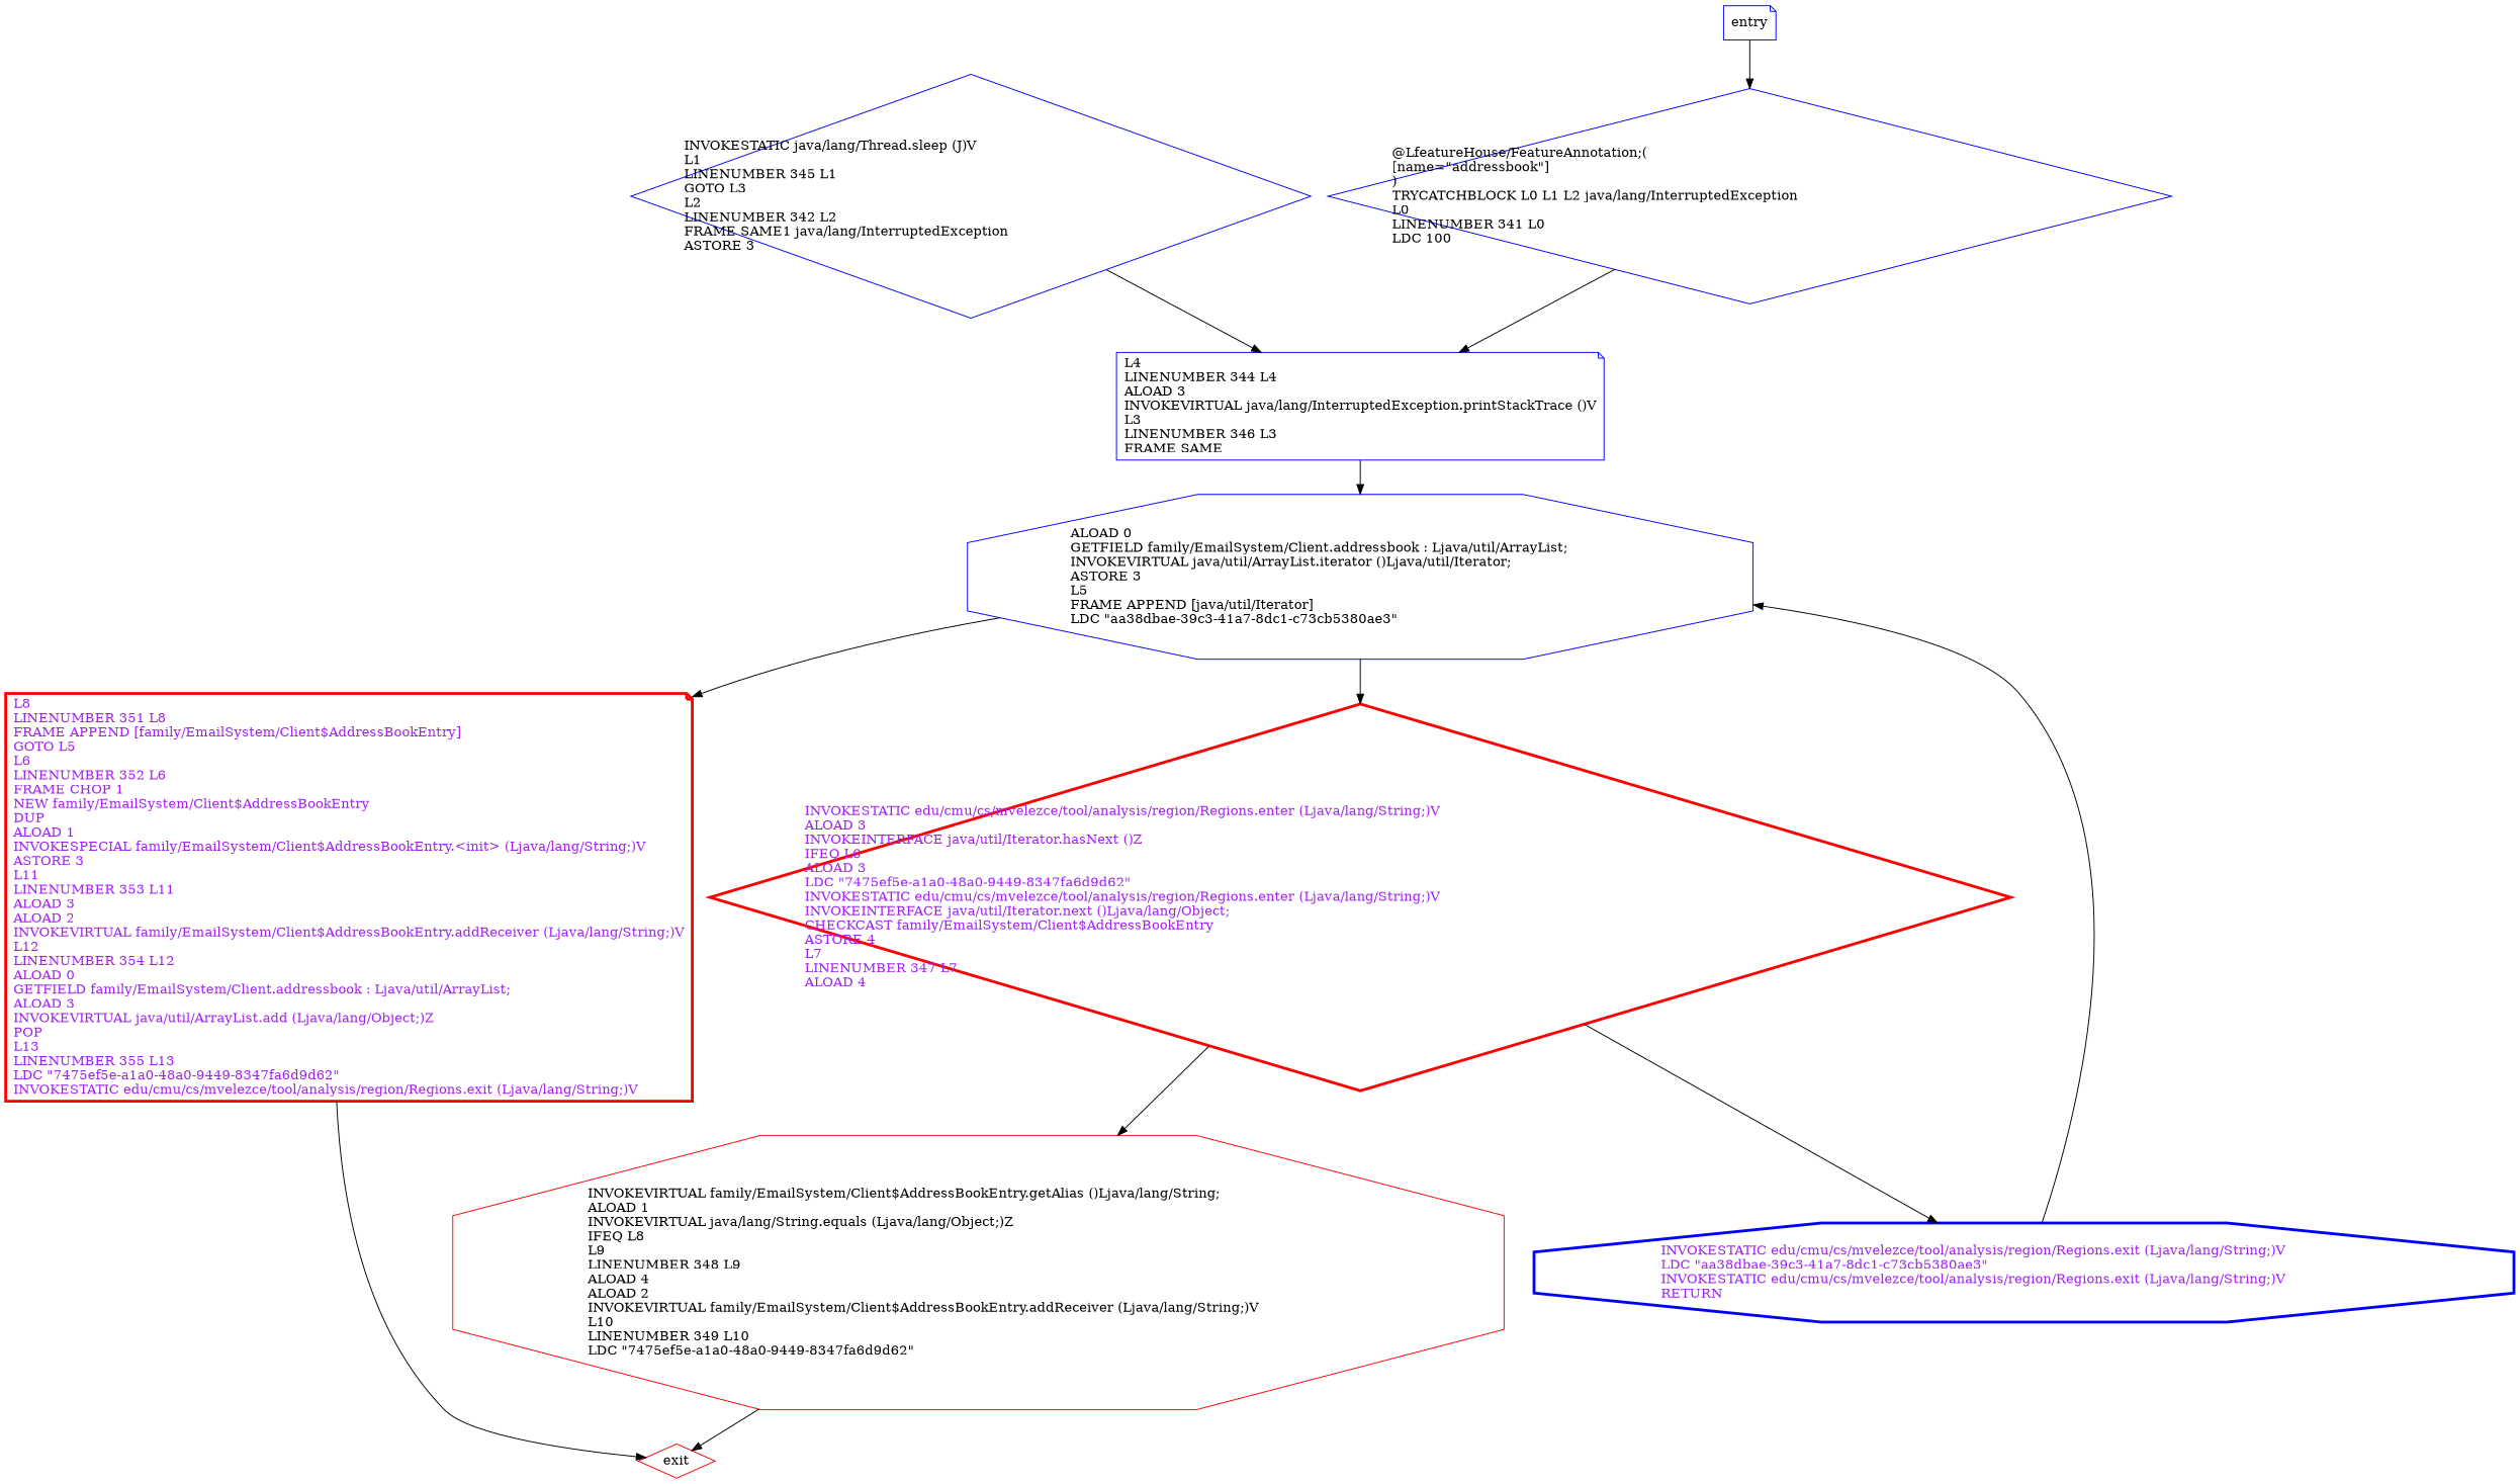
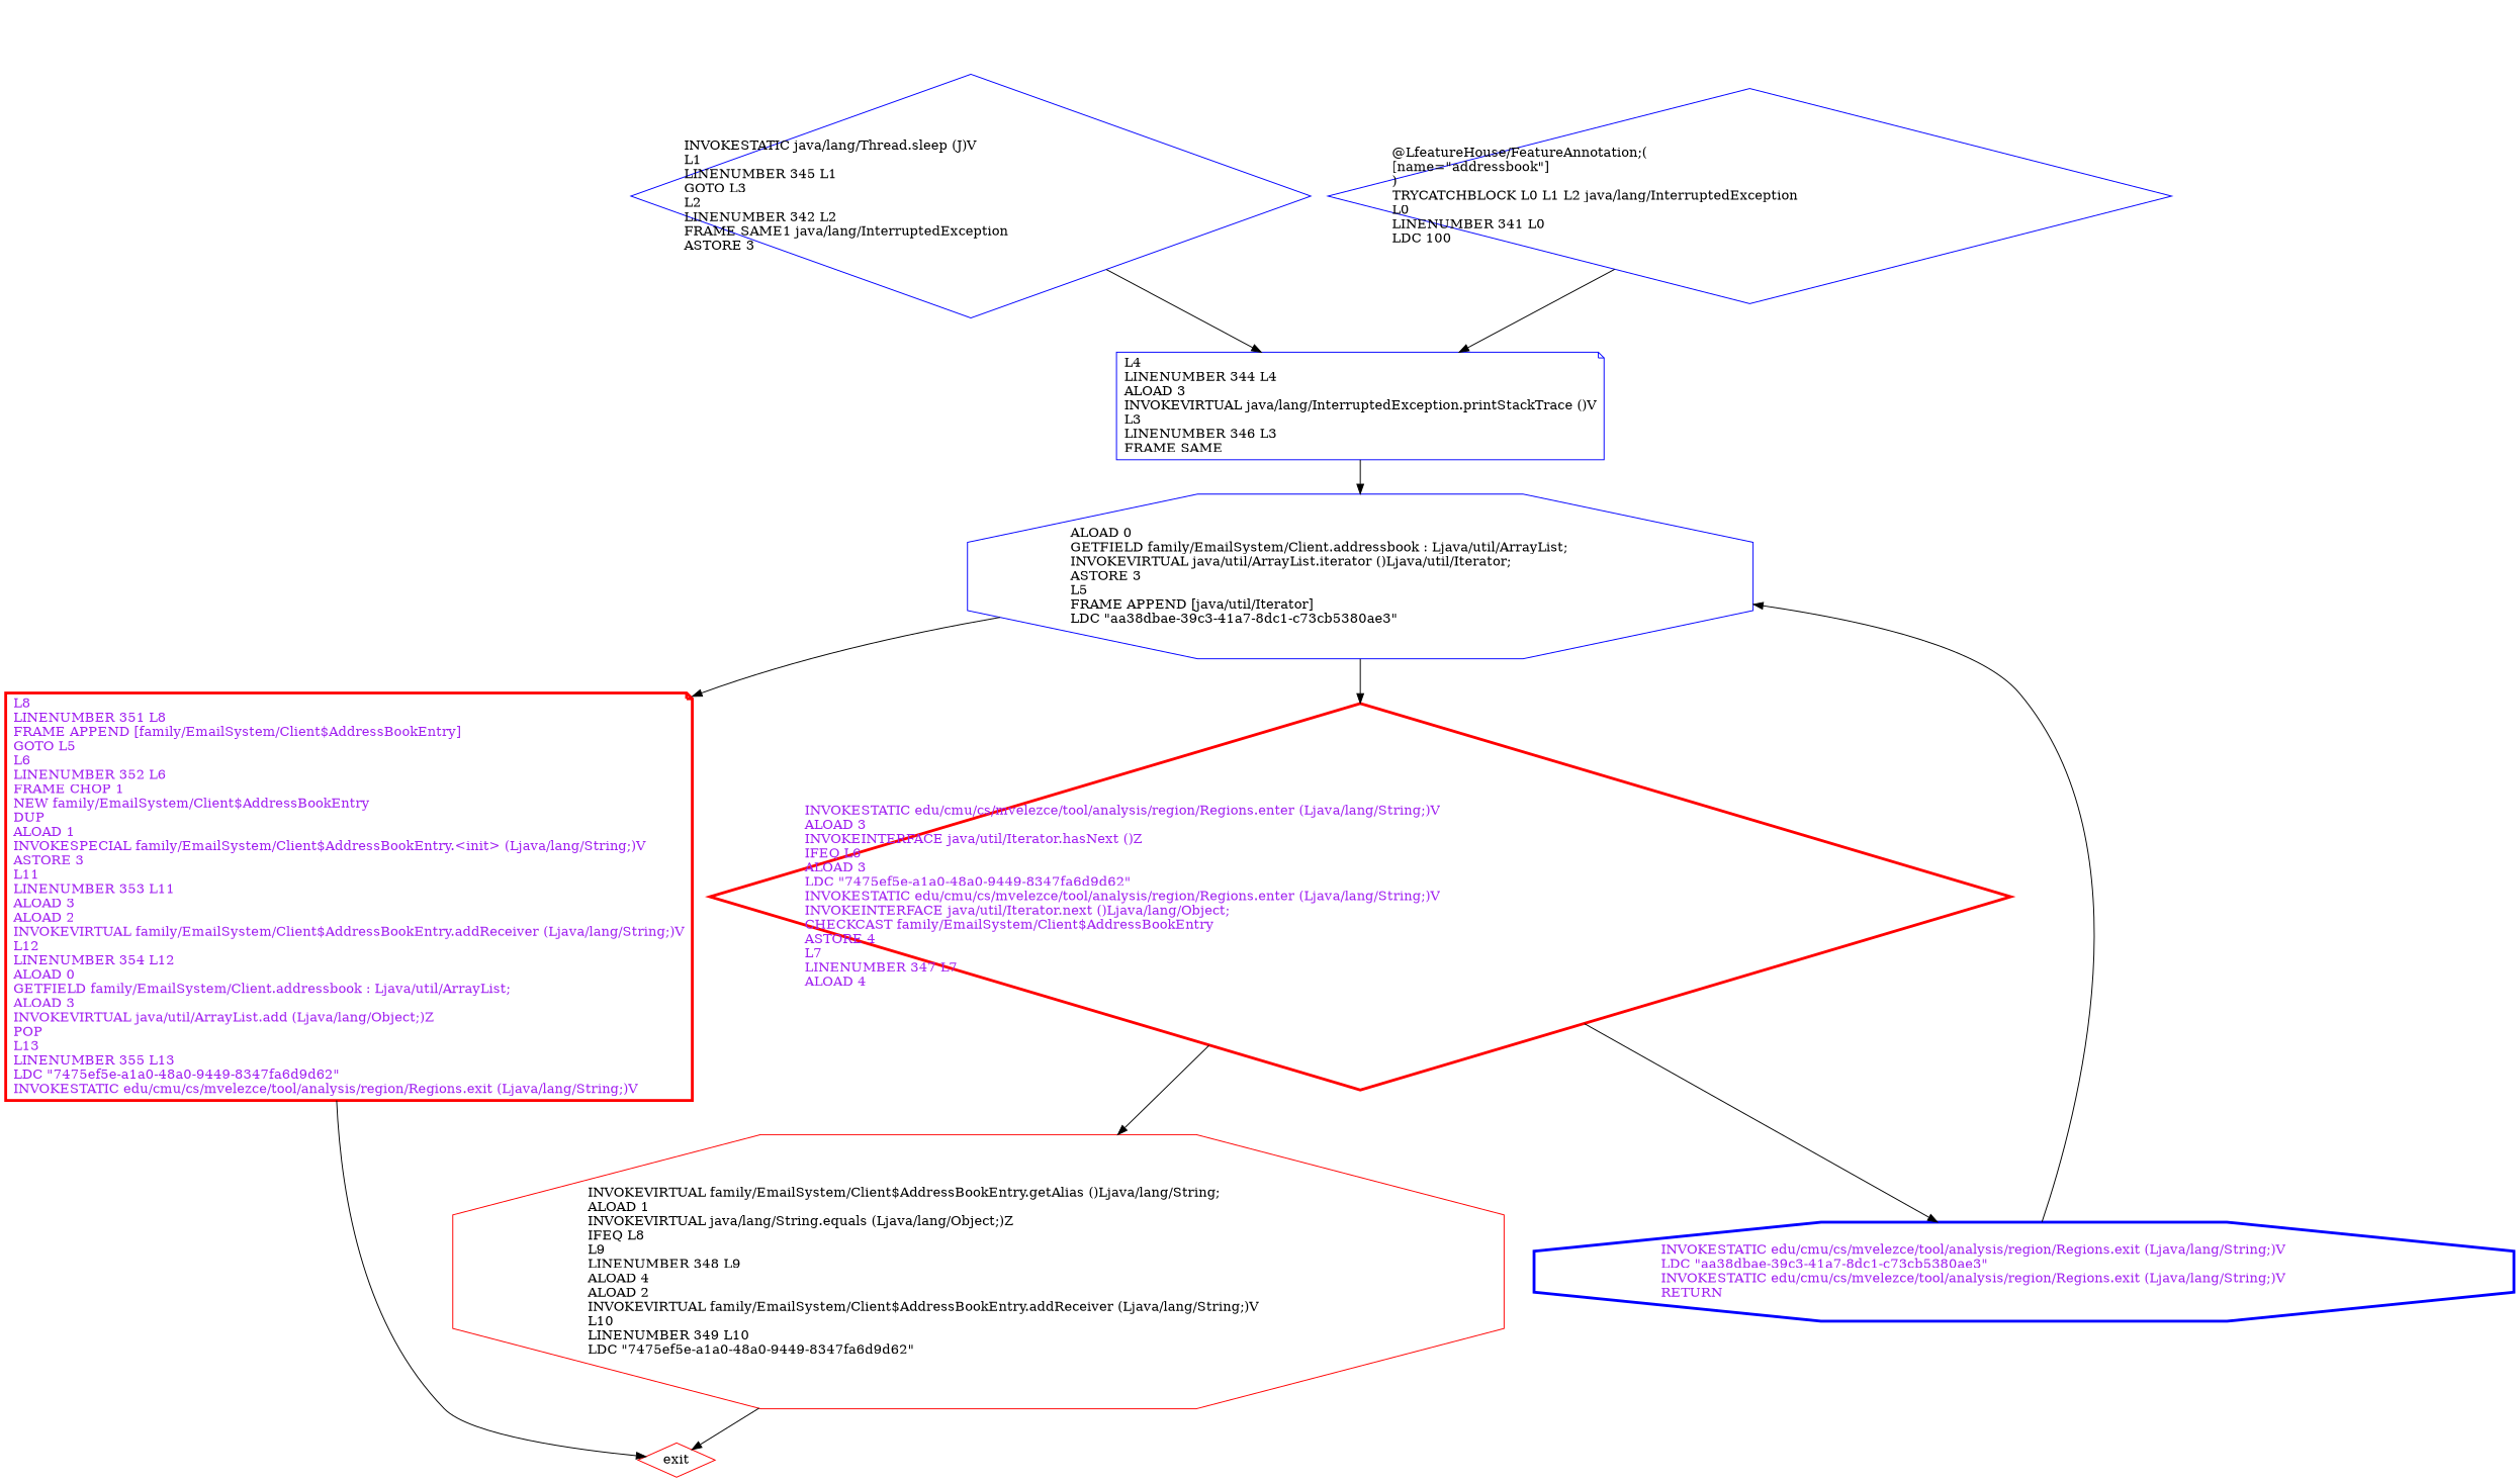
  digraph {
    node [shape=diamond color=blue]
    n1 [label="@LfeatureHouse/FeatureAnnotation;(\l[name=\"addressbook\"]\l)\lTRYCATCHBLOCK L0 L1 L2 java/lang/InterruptedException\lL0\lLINENUMBER 341 L0\lLDC 100\l"]
    n2 [label="L4\lLINENUMBER 344 L4\lALOAD 3\lINVOKEVIRTUAL java/lang/InterruptedException.printStackTrace ()V\lL3\lLINENUMBER 346 L3\lFRAME SAME\l" shape=note]
    n3 [label="ALOAD 0\lGETFIELD family/EmailSystem/Client.addressbook : Ljava/util/ArrayList;\lINVOKEVIRTUAL java/util/ArrayList.iterator ()Ljava/util/Iterator;\lASTORE 3\lL5\lFRAME APPEND [java/util/Iterator]\lLDC \"aa38dbae-39c3-41a7-8dc1-c73cb5380ae3\"\l" shape=octagon]
    n4 [color=red fontcolor=purple label="L8\lLINENUMBER 351 L8\lFRAME APPEND [family/EmailSystem/Client$AddressBookEntry]\lGOTO L5\lL6\lLINENUMBER 352 L6\lFRAME CHOP 1\lNEW family/EmailSystem/Client$AddressBookEntry\lDUP\lALOAD 1\lINVOKESPECIAL family/EmailSystem/Client$AddressBookEntry.\<init\> (Ljava/lang/String;)V\lASTORE 3\lL11\lLINENUMBER 353 L11\lALOAD 3\lALOAD 2\lINVOKEVIRTUAL family/EmailSystem/Client$AddressBookEntry.addReceiver (Ljava/lang/String;)V\lL12\lLINENUMBER 354 L12\lALOAD 0\lGETFIELD family/EmailSystem/Client.addressbook : Ljava/util/ArrayList;\lALOAD 3\lINVOKEVIRTUAL java/util/ArrayList.add (Ljava/lang/Object;)Z\lPOP\lL13\lLINENUMBER 355 L13\lLDC \"7475ef5e-a1a0-48a0-9449-8347fa6d9d62\"\lINVOKESTATIC edu/cmu/cs/mvelezce/tool/analysis/region/Regions.exit (Ljava/lang/String;)V\l" penwidth=3 shape=note]
    n5 [color=red fontcolor=purple label="INVOKESTATIC edu/cmu/cs/mvelezce/tool/analysis/region/Regions.enter (Ljava/lang/String;)V\lALOAD 3\lINVOKEINTERFACE java/util/Iterator.hasNext ()Z\lIFEQ L6\lALOAD 3\lLDC \"7475ef5e-a1a0-48a0-9449-8347fa6d9d62\"\lINVOKESTATIC edu/cmu/cs/mvelezce/tool/analysis/region/Regions.enter (Ljava/lang/String;)V\lINVOKEINTERFACE java/util/Iterator.next ()Ljava/lang/Object;\lCHECKCAST family/EmailSystem/Client$AddressBookEntry\lASTORE 4\lL7\lLINENUMBER 347 L7\lALOAD 4\l" penwidth=3]
    n6 [label="INVOKESTATIC java/lang/Thread.sleep (J)V\lL1\lLINENUMBER 345 L1\lGOTO L3\lL2\lLINENUMBER 342 L2\lFRAME SAME1 java/lang/InterruptedException\lASTORE 3\l"]
    n7 [label="INVOKEVIRTUAL family/EmailSystem/Client$AddressBookEntry.getAlias ()Ljava/lang/String;\lALOAD 1\lINVOKEVIRTUAL java/lang/String.equals (Ljava/lang/Object;)Z\lIFEQ L8\lL9\lLINENUMBER 348 L9\lALOAD 4\lALOAD 2\lINVOKEVIRTUAL family/EmailSystem/Client$AddressBookEntry.addReceiver (Ljava/lang/String;)V\lL10\lLINENUMBER 349 L10\lLDC \"7475ef5e-a1a0-48a0-9449-8347fa6d9d62\"\l" shape=octagon color=red]
    exit [color=red]
    n9 [fontcolor=purple label="INVOKESTATIC edu/cmu/cs/mvelezce/tool/analysis/region/Regions.exit (Ljava/lang/String;)V\lLDC \"aa38dbae-39c3-41a7-8dc1-c73cb5380ae3\"\lINVOKESTATIC edu/cmu/cs/mvelezce/tool/analysis/region/Regions.exit (Ljava/lang/String;)V\lRETURN\l" penwidth=3 shape=octagon]
-   entry [shape=note]
    n1 -> n2
    n2 -> n3
    n3 -> n4
    n3 -> n5
    n4 -> exit
    n5 -> n7
    n5 -> n9
    n6 -> n2
    n7 -> exit
    n9 -> n3
-   entry -> n1
  }
